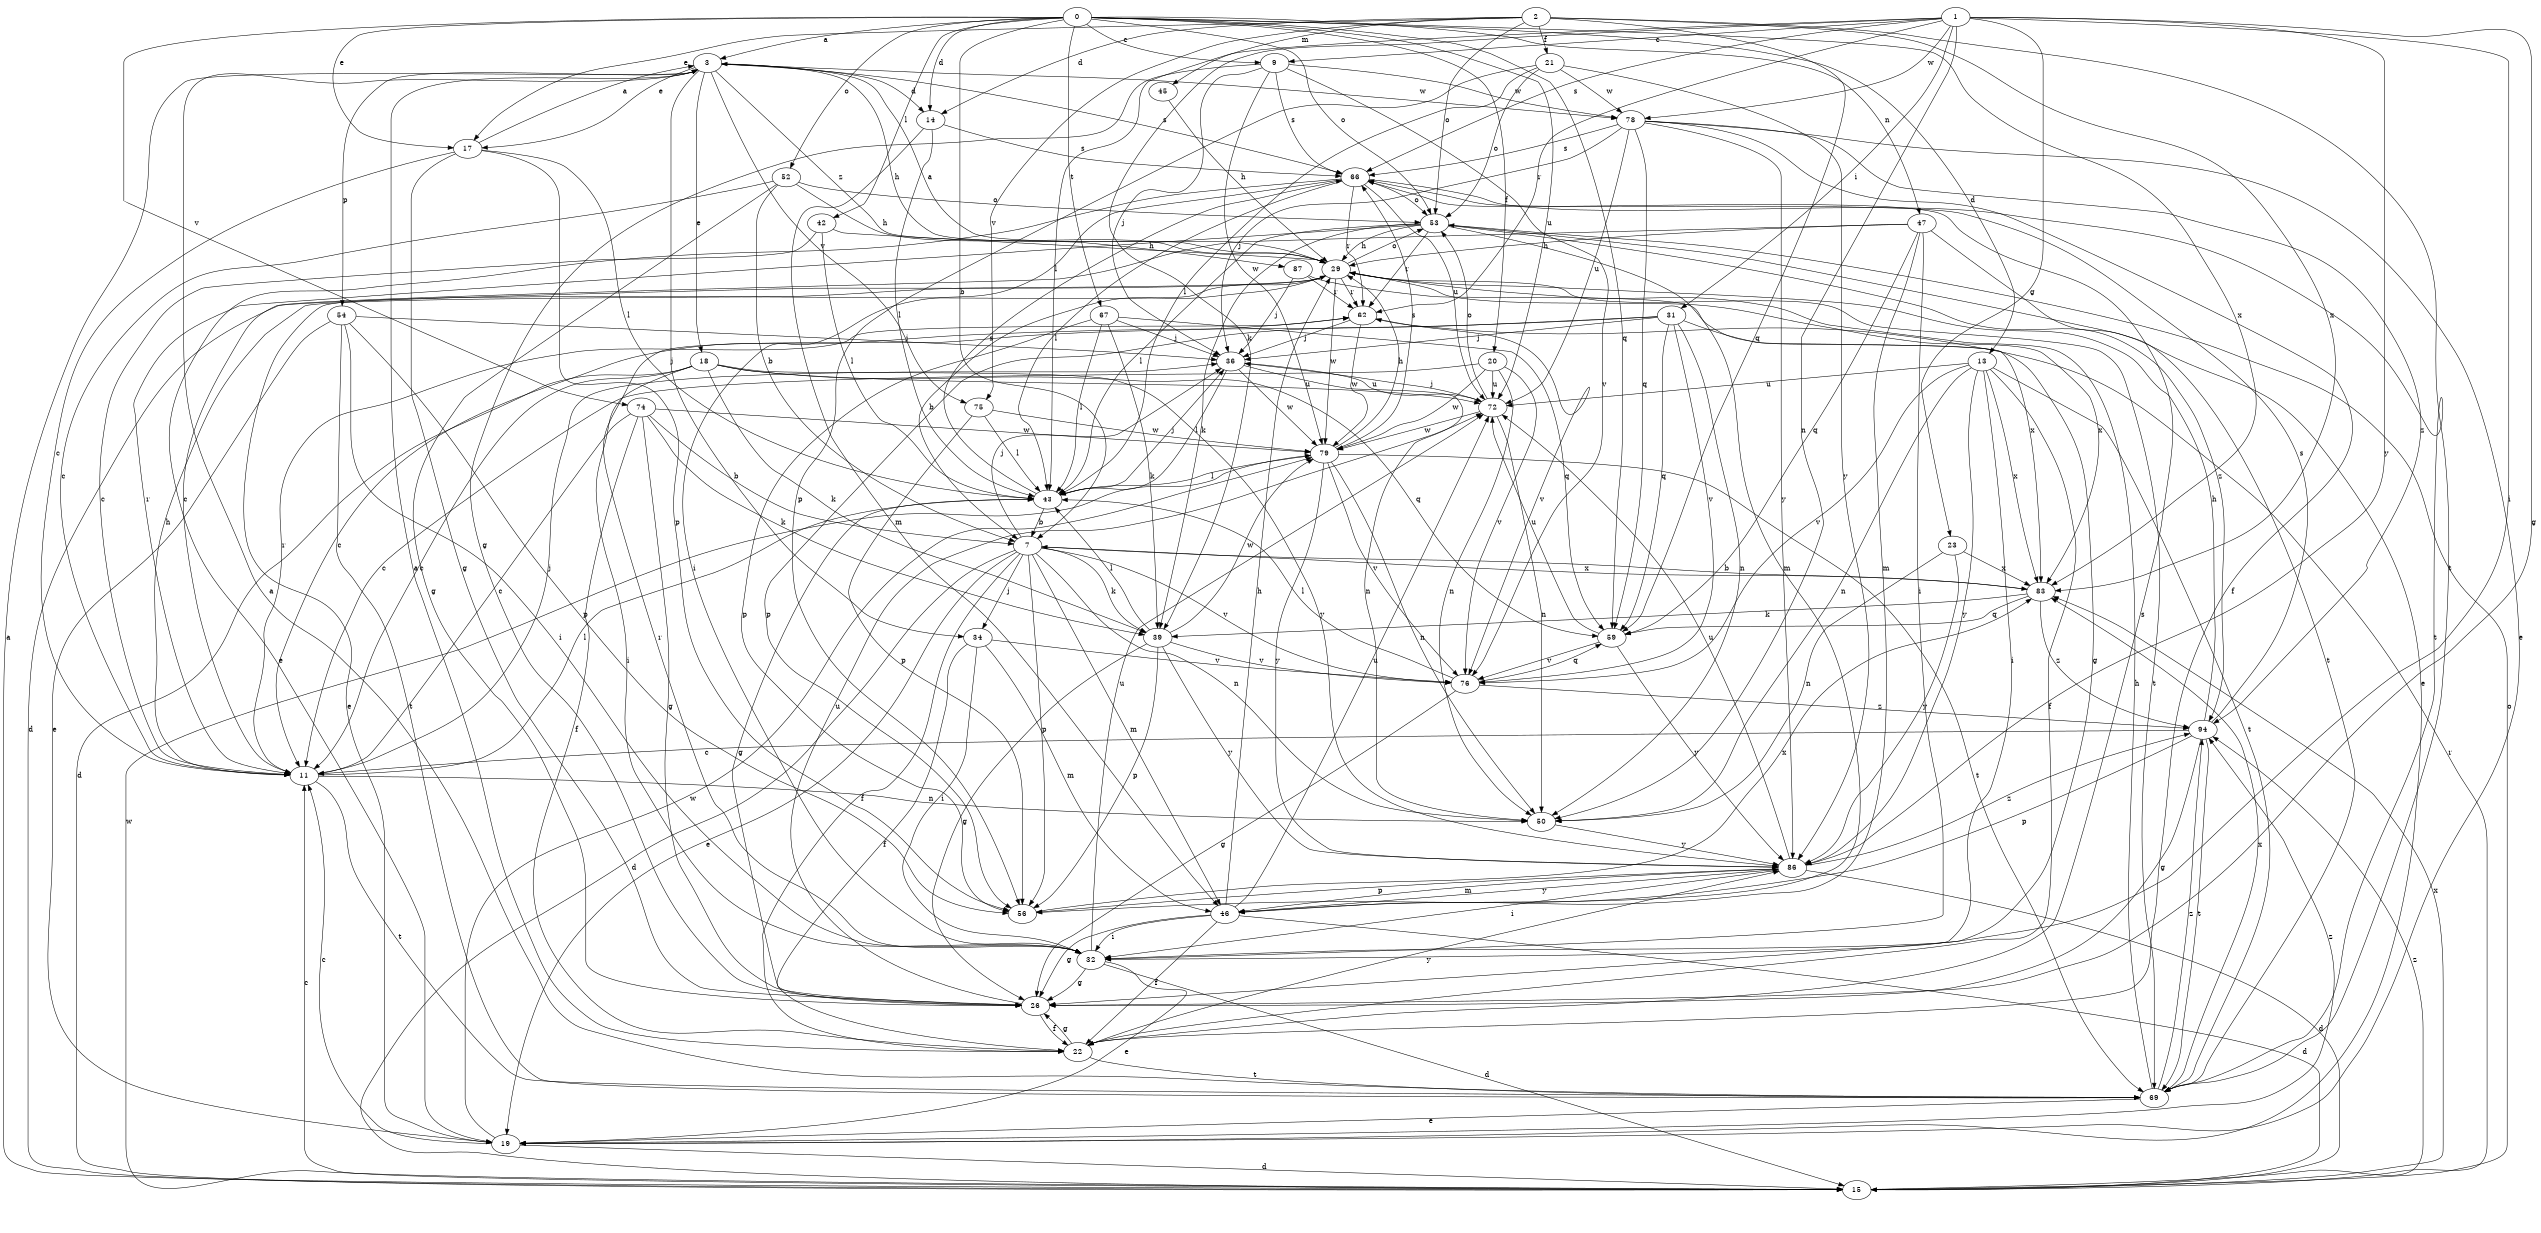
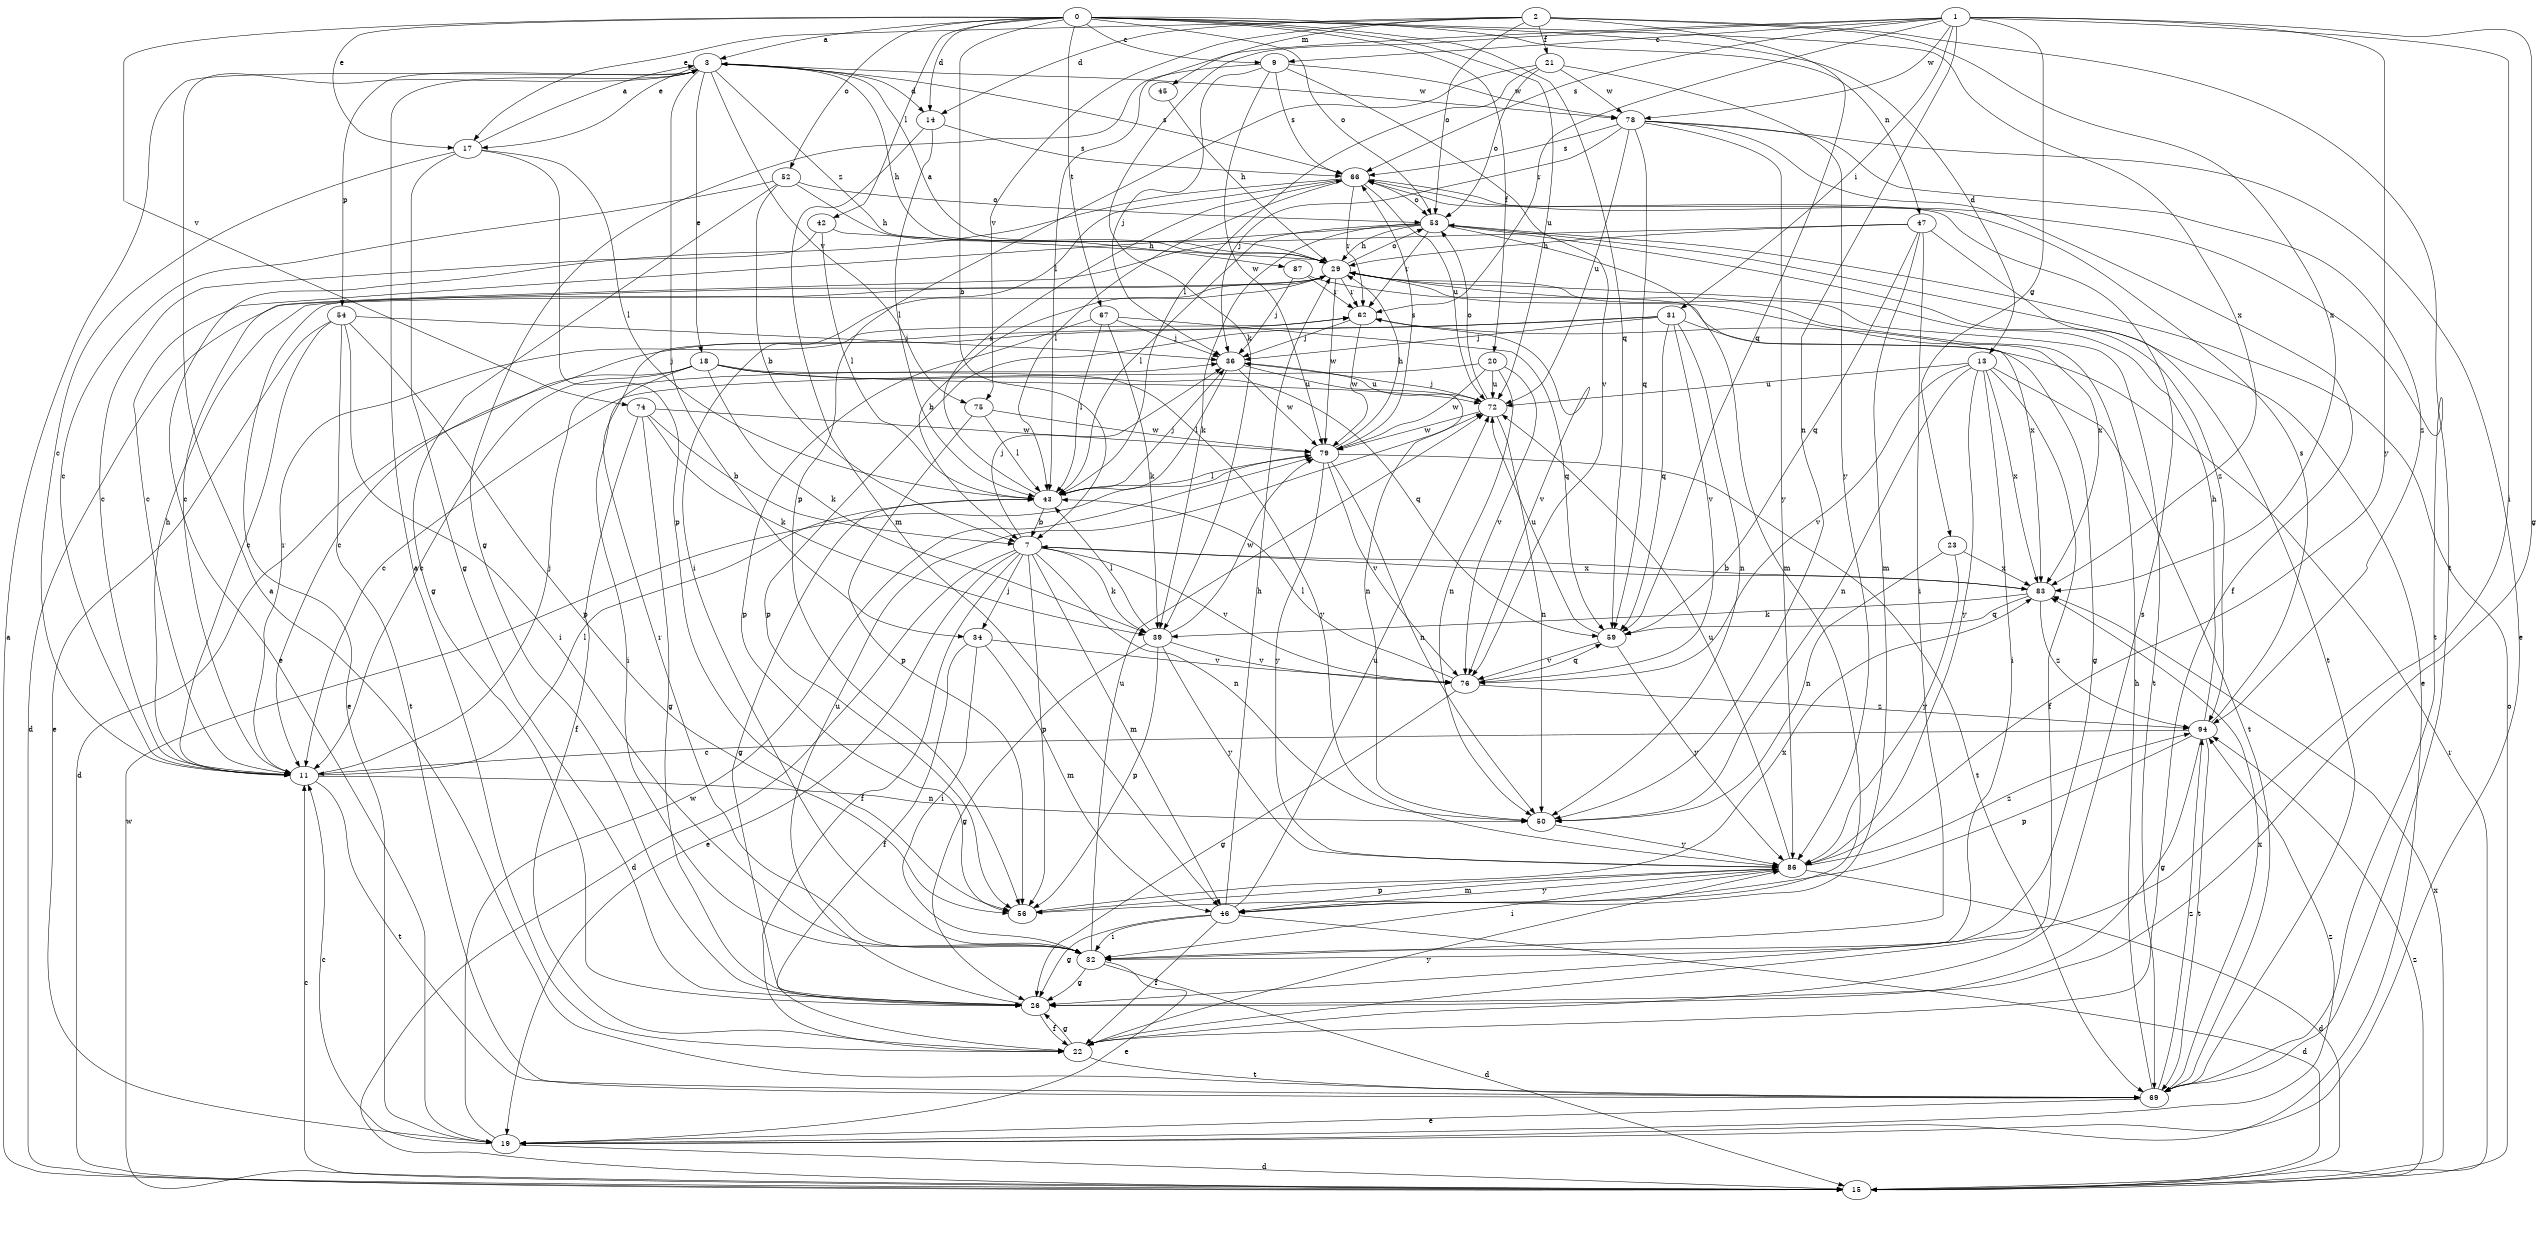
  strict digraph {
    0
    3
    7
    9
    13
    14
    17
    20
    42
    47
    52
    53
    59
    67
    72
    74
    83
    78
    66
    75
    18
    29
    34
    54
    87
    39
    50
    15
    19
    22
    36
    46
    56
    76
    26
    79
    32
    86
    69
    43
    11
    62
    n43 [label=94]
    1
    23
    31
    2
    21
    45
    0 -> 3 [label=a]
    0 -> 7 [label=b]
    0 -> 9 [label=c]
    0 -> 13 [label=d]
    0 -> 14 [label=d]
    0 -> 17 [label=e]
    0 -> 20 [label=f]
    0 -> 42 [label=l]
    0 -> 47 [label=n]
    0 -> 52 [label=o]
    0 -> 53 [label=o]
    0 -> 59 [label=q]
    0 -> 67 [label=t]
    0 -> 72 [label=u]
    0 -> 74 [label=v]
    0 -> 83 [label=x]
    3 -> 14 [label=d]
    3 -> 17 [label=e]
    3 -> 78 [label=w]
    3 -> 66 [label=s]
    3 -> 75 [label=v]
    3 -> 18 [label=e]
    3 -> 29 [label=h]
    3 -> 34 [label=j]
    3 -> 54 [label=p]
    3 -> 87 [label=z]
    7 -> 83 [label=x]
    7 -> 34 [label=j]
    7 -> 39 [label=k]
    7 -> 50 [label=n]
    7 -> 15 [label=d]
    7 -> 19 [label=e]
    7 -> 22 [label=f]
    7 -> 36 [label=j]
    7 -> 46 [label=m]
    7 -> 56 [label=p]
    7 -> 76 [label=v]
    9 -> 78 [label=w]
    9 -> 66 [label=s]
    9 -> 36 [label=j]
    9 -> 76 [label=v]
    9 -> 26 [label=g]
    9 -> 79 [label=w]
    13 -> 72 [label=u]
    13 -> 83 [label=x]
    13 -> 50 [label=n]
    13 -> 22 [label=f]
    13 -> 76 [label=v]
    13 -> 32 [label=i]
    13 -> 86 [label=y]
    13 -> 69 [label=t]
    14 -> 66 [label=s]
    14 -> 46 [label=m]
    14 -> 43 [label=l]
    17 -> 3 [label=a]
    17 -> 56 [label=p]
    17 -> 26 [label=g]
    17 -> 43 [label=l]
    17 -> 11 [label=c]
    20 -> 72 [label=u]
    20 -> 50 [label=n]
    20 -> 76 [label=v]
    20 -> 79 [label=w]
    20 -> 11 [label=c]
    42 -> 29 [label=h]
    42 -> 43 [label=l]
    42 -> 11 [label=c]
    47 -> 59 [label=q]
    47 -> 29 [label=h]
    47 -> 46 [label=m]
    47 -> 32 [label=i]
    47 -> 69 [label=t]
    47 -> 11 [label=c]
    52 -> 7 [label=b]
    52 -> 53 [label=o]
    52 -> 29 [label=h]
    52 -> 26 [label=g]
    52 -> 11 [label=c]
    53 -> 29 [label=h]
    53 -> 39 [label=k]
    53 -> 19 [label=e]
    53 -> 46 [label=m]
    53 -> 43 [label=l]
-   53 -> 11 [label=r]
+   53 -> 11 [label=c]
    53 -> 62 [label=r]
    53 -> n43 [label=z]
    59 -> 72 [label=u]
    59 -> 76 [label=v]
    59 -> 86 [label=y]
    67 -> 59 [label=q]
    67 -> 39 [label=k]
    67 -> 36 [label=j]
    67 -> 56 [label=p]
    67 -> 43 [label=l]
    72 -> 53 [label=o]
    72 -> 50 [label=n]
    72 -> 36 [label=j]
    72 -> 79 [label=w]
    74 -> 7 [label=b]
    74 -> 39 [label=k]
    74 -> 22 [label=f]
    74 -> 26 [label=g]
    74 -> 79 [label=w]
    83 -> 7 [label=b]
    83 -> 59 [label=q]
    83 -> 39 [label=k]
    83 -> n43 [label=z]
    78 -> 59 [label=q]
    78 -> 72 [label=u]
    78 -> 66 [label=s]
    78 -> 19 [label=e]
    78 -> 22 [label=f]
    78 -> 36 [label=j]
    78 -> 86 [label=y]
    78 -> n43 [label=z]
    66 -> 53 [label=o]
    66 -> 72 [label=u]
    66 -> 19 [label=e]
    66 -> 32 [label=i]
    66 -> 69 [label=t]
    66 -> 43 [label=l]
    66 -> 62 [label=r]
    75 -> 56 [label=p]
    75 -> 79 [label=w]
    75 -> 43 [label=l]
    18 -> 59 [label=q]
    18 -> 72 [label=u]
    18 -> 39 [label=k]
    18 -> 15 [label=d]
    18 -> 32 [label=i]
    18 -> 86 [label=y]
    18 -> 11 [label=c]
    29 -> 3 [label=a]
    29 -> 7 [label=b]
    29 -> 53 [label=o]
    29 -> 83 [label=x]
    29 -> 15 [label=d]
    29 -> 19 [label=e]
    29 -> 79 [label=w]
    29 -> 69 [label=t]
    29 -> 62 [label=r]
    34 -> 22 [label=f]
    34 -> 46 [label=m]
    34 -> 76 [label=v]
    34 -> 32 [label=i]
    54 -> 19 [label=e]
    54 -> 36 [label=j]
    54 -> 56 [label=p]
    54 -> 32 [label=i]
    54 -> 69 [label=t]
-   74 -> 11 [label=c]
+   54 -> 11 [label=c]
    87 -> 83 [label=x]
    87 -> 36 [label=j]
    87 -> 62 [label=r]
    39 -> 56 [label=p]
    39 -> 76 [label=v]
    39 -> 26 [label=g]
    39 -> 79 [label=w]
    39 -> 86 [label=y]
    39 -> 43 [label=l]
    50 -> 86 [label=y]
    15 -> 3 [label=a]
    15 -> 53 [label=o]
    15 -> 83 [label=x]
    15 -> 79 [label=w]
    15 -> 11 [label=c]
    15 -> 62 [label=r]
    15 -> n43 [label=z]
    19 -> 15 [label=d]
    19 -> 79 [label=w]
    19 -> 11 [label=c]
    19 -> n43 [label=z]
    22 -> 3 [label=a]
    22 -> 66 [label=s]
    22 -> 26 [label=g]
    22 -> 86 [label=y]
    22 -> 69 [label=t]
    36 -> 72 [label=u]
    36 -> 50 [label=n]
    36 -> 79 [label=w]
    36 -> 43 [label=l]
    46 -> 72 [label=u]
    46 -> 29 [label=h]
    46 -> 15 [label=d]
    46 -> 22 [label=f]
    46 -> 26 [label=g]
    46 -> 32 [label=i]
    46 -> 86 [label=y]
    56 -> 83 [label=x]
    76 -> 59 [label=q]
    76 -> 26 [label=g]
    76 -> 43 [label=l]
    76 -> n43 [label=z]
    26 -> 72 [label=u]
    26 -> 22 [label=f]
    79 -> 66 [label=s]
    79 -> 29 [label=h]
    79 -> 50 [label=n]
    79 -> 76 [label=v]
    79 -> 86 [label=y]
    79 -> 69 [label=t]
    79 -> 43 [label=l]
    32 -> 72 [label=u]
    32 -> 15 [label=d]
    32 -> 19 [label=e]
    32 -> 26 [label=g]
    32 -> 62 [label=r]
    86 -> 72 [label=u]
    86 -> 15 [label=d]
    86 -> 46 [label=m]
    86 -> 56 [label=p]
    86 -> 32 [label=i]
    86 -> n43 [label=z]
    69 -> 3 [label=a]
    69 -> 83 [label=x]
    69 -> 29 [label=h]
    69 -> 19 [label=e]
    69 -> n43 [label=z]
    43 -> 7 [label=b]
    43 -> 66 [label=s]
    43 -> 36 [label=j]
    43 -> 26 [label=g]
    11 -> 29 [label=h]
    11 -> 50 [label=n]
    11 -> 36 [label=j]
    11 -> 69 [label=t]
    11 -> 43 [label=l]
    11 -> 62 [label=r]
    62 -> 36 [label=j]
    62 -> 76 [label=v]
    62 -> 79 [label=w]
    n43 -> 66 [label=s]
    n43 -> 29 [label=h]
    n43 -> 56 [label=p]
    n43 -> 26 [label=g]
    n43 -> 69 [label=t]
    n43 -> 11 [label=c]
    1 -> 9 [label=c]
    1 -> 78 [label=w]
    1 -> 66 [label=s]
    1 -> 39 [label=k]
    1 -> 50 [label=n]
    1 -> 26 [label=g]
    1 -> 32 [label=i]
    1 -> 86 [label=y]
    1 -> 43 [label=l]
    1 -> 62 [label=r]
    1 -> 23 [label=g]
    1 -> 31 [label=i]
    23 -> 83 [label=x]
    23 -> 50 [label=n]
    23 -> 86 [label=y]
    31 -> 59 [label=q]
    31 -> 50 [label=n]
    31 -> 36 [label=j]
    31 -> 56 [label=p]
    31 -> 76 [label=v]
    31 -> 26 [label=g]
    31 -> 11 [label=c]
    2 -> 14 [label=d]
    2 -> 17 [label=e]
    2 -> 53 [label=o]
    2 -> 59 [label=q]
    2 -> 83 [label=x]
    2 -> 75 [label=v]
    2 -> 69 [label=t]
    2 -> 21 [label=f]
    2 -> 45 [label=m]
    21 -> 53 [label=o]
    21 -> 78 [label=w]
    21 -> 56 [label=p]
    21 -> 86 [label=y]
    21 -> 43 [label=l]
    45 -> 29 [label=h]
  }
